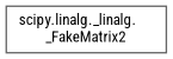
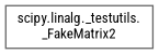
  digraph {
    rankdir=LR
    fontname="Roboto Condensed"
-   n1 [color=grey40 fillcolor=white fontname="Roboto Condensed" fontsize=10 height=0.2 label="scipy.linalg._linalg.\l_FakeMatrix2" shape=box style=filled width=0.4]
+   n1 [color=grey40 fillcolor=white fontname="Roboto Condensed" fontsize=10 height=0.2 label="scipy.linalg._testutils.\l_FakeMatrix2" shape=box style=filled width=0.4]
  }
